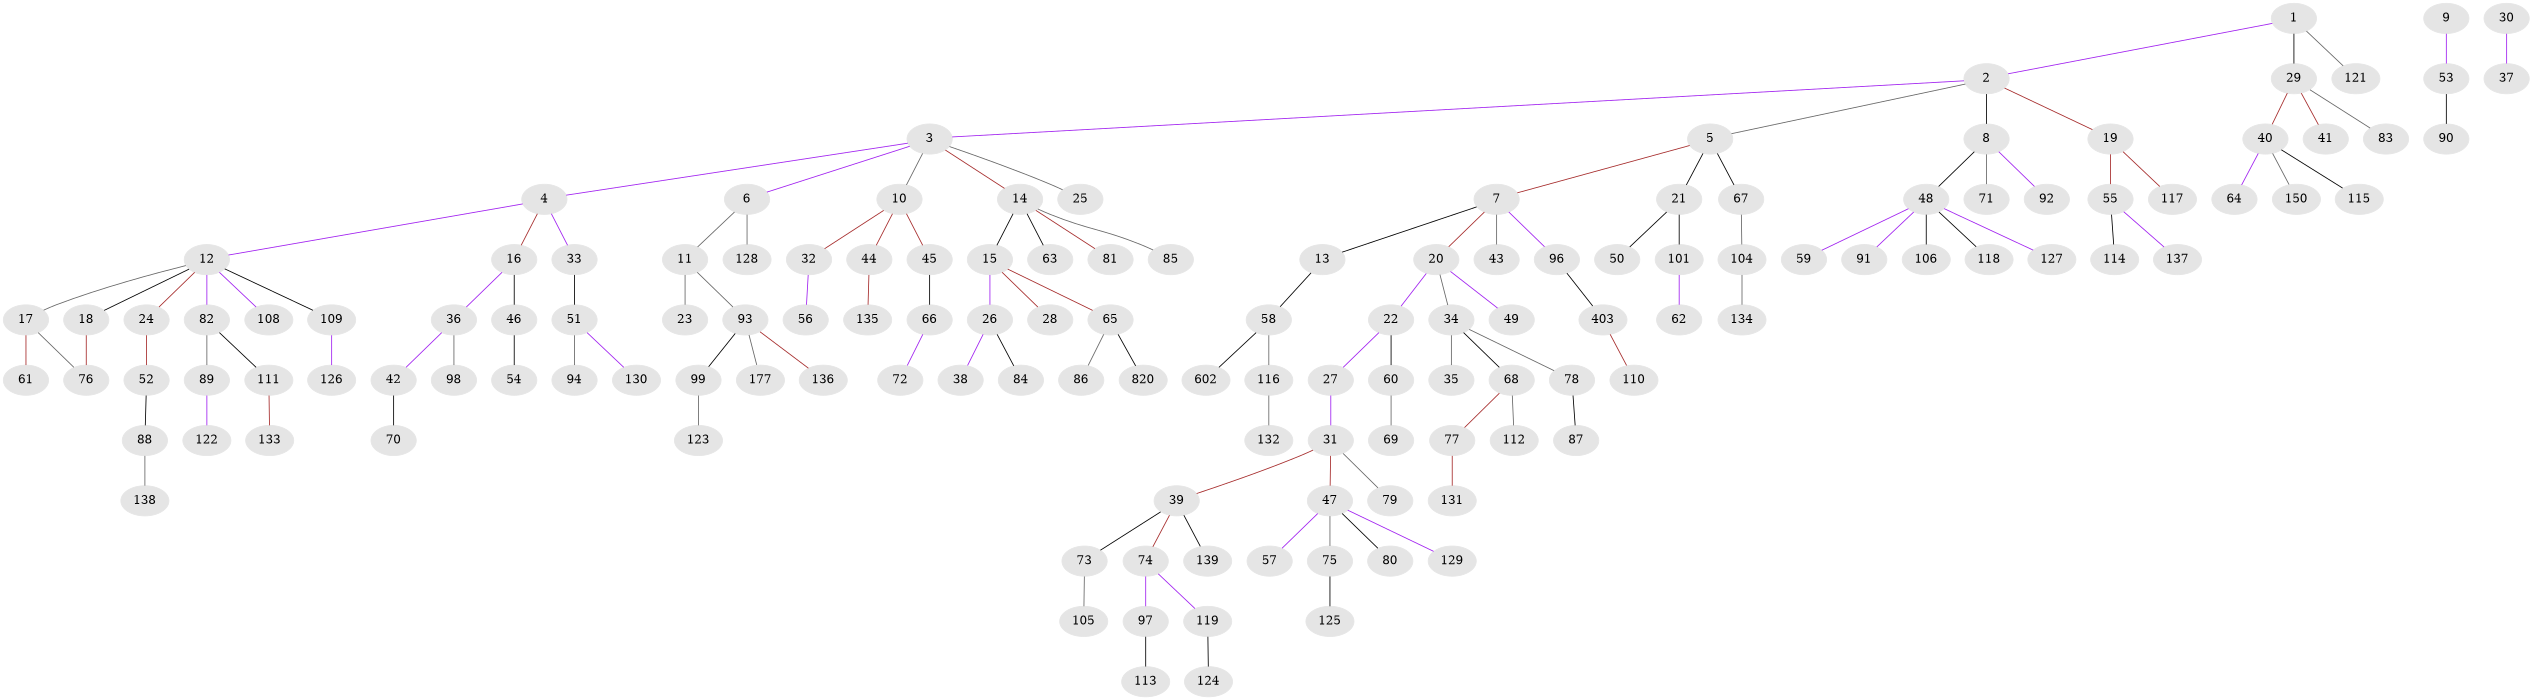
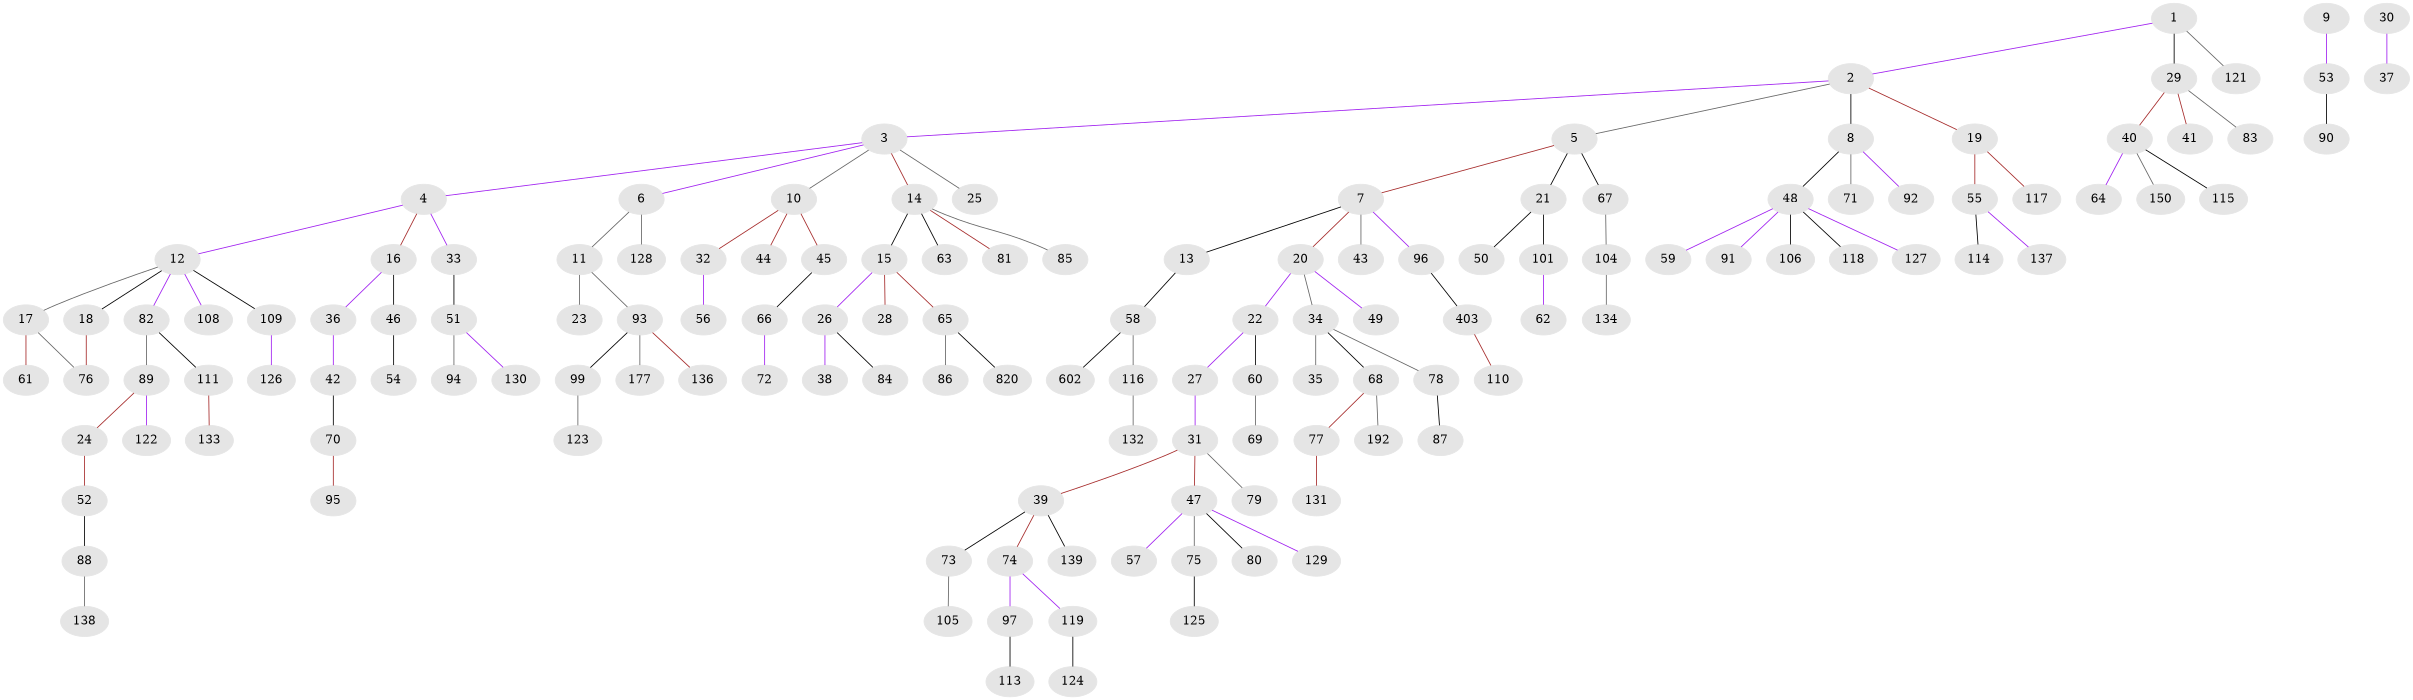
  graph {
    node [color=gray90 style=filled]
    edge [color=black]
    1
    2
    29
    121
    3
    5
    8
    19
    9
    53
    40
    41
    83
    4
    6
    10
    14
    25
    7
    21
    67
    48
    71
    92
    55
    117
    12
    16
    33
    11
    128
    32
    44
    45
    15
    63
    81
    85
    17
    18
    24
    82
    108
    109
    36
    46
    51
    13
    20
    43
    96
    50
    101
    104
    23
    93
    58
    22
    34
    49
    n61 [label=403]
    59
    91
    106
    118
    127
    90
    56
-   135
    66
    99
    n72 [label=177]
    136
    61
    76
    52
    89
    111
    126
    n80 [label=602]
    116
    26
    28
    65
    38
    84
    86
    n88 [label=820]
    42
-   98
    54
    30
    37
    114
    137
    27
    60
    35
    68
    78
    62
    31
    69
    88
    39
    47
    79
    64
    n109 [label=150]
    115
    73
    74
    139
    57
    75
    80
    129
    94
    130
    77
-   112
+   112 [label=192]
    87
    70
    105
    97
    119
+   95
    72
    125
    138
    132
    134
    131
    113
    124
    122
    133
    123
    110
    1 -- 2 [color=purple]
    1 -- 29
    1 -- 121 [color=gray40]
    2 -- 3 [color=purple]
    2 -- 5 [color=gray40]
    2 -- 8
    2 -- 19 [color=brown]
    29 -- 40 [color=brown]
    29 -- 41 [color=brown]
    29 -- 83 [color=gray40]
    3 -- 4 [color=purple]
    3 -- 6 [color=purple]
    3 -- 10 [color=gray40]
    3 -- 14 [color=brown]
    3 -- 25 [color=gray40]
    5 -- 7 [color=brown]
    5 -- 21
    5 -- 67
    8 -- 48
    8 -- 71 [color=gray40]
    8 -- 92 [color=purple]
    19 -- 55 [color=brown]
    19 -- 117 [color=brown]
    9 -- 53 [color=purple]
    53 -- 90
    40 -- 64 [color=purple]
    40 -- n109 [color=gray40]
    40 -- 115
    4 -- 12 [color=purple]
    4 -- 16 [color=brown]
    4 -- 33 [color=purple]
    6 -- 11 [color=gray40]
    6 -- 128 [color=gray40]
    10 -- 32 [color=brown]
    10 -- 44 [color=brown]
    10 -- 45 [color=brown]
    14 -- 15
    14 -- 63
    14 -- 81 [color=brown]
    14 -- 85 [color=gray40]
    7 -- 13
    7 -- 20 [color=brown]
    7 -- 43 [color=gray40]
    7 -- 96 [color=purple]
    21 -- 50
    21 -- 101
    67 -- 104 [color=gray40]
    48 -- 59 [color=purple]
    48 -- 91 [color=purple]
    48 -- 106
    48 -- 118
    48 -- 127 [color=purple]
    55 -- 114
    55 -- 137 [color=purple]
    12 -- 17 [color=gray40]
    12 -- 18
-   12 -- 24 [color=brown]
+   89 -- 24 [color=brown]
    12 -- 82 [color=purple]
    12 -- 108 [color=purple]
    12 -- 109
    16 -- 36 [color=purple]
    16 -- 46
    33 -- 51
    11 -- 23 [color=gray40]
    11 -- 93 [color=gray40]
    32 -- 56 [color=purple]
-   44 -- 135 [color=brown]
    45 -- 66
    15 -- 26 [color=purple]
    15 -- 28 [color=brown]
    15 -- 65 [color=brown]
    17 -- 61 [color=brown]
    17 -- 76 [color=gray40]
    18 -- 76 [color=brown]
    24 -- 52 [color=brown]
    82 -- 89 [color=gray40]
    82 -- 111
    109 -- 126 [color=purple]
    36 -- 42 [color=purple]
-   36 -- 98 [color=gray40]
    46 -- 54
    51 -- 94 [color=gray40]
    51 -- 130 [color=purple]
    13 -- 58
    20 -- 22 [color=purple]
    20 -- 34 [color=gray40]
    20 -- 49 [color=purple]
    96 -- n61
    101 -- 62 [color=purple]
    104 -- 134 [color=gray40]
    93 -- 99
    93 -- n72 [color=gray40]
    93 -- 136 [color=brown]
    58 -- n80
    58 -- 116 [color=gray40]
    22 -- 27 [color=purple]
    22 -- 60
    34 -- 35 [color=gray40]
    34 -- 68
    34 -- 78 [color=gray40]
    n61 -- 110 [color=brown]
    66 -- 72 [color=purple]
    99 -- 123 [color=gray40]
    52 -- 88
    89 -- 122 [color=purple]
    111 -- 133 [color=brown]
    116 -- 132 [color=gray40]
    26 -- 38 [color=purple]
    26 -- 84
    65 -- 86 [color=gray40]
    65 -- n88
    42 -- 70
    30 -- 37 [color=purple]
    27 -- 31 [color=purple]
    60 -- 69 [color=gray40]
    68 -- 77 [color=brown]
    68 -- 112 [color=gray40]
    78 -- 87
    31 -- 39 [color=brown]
    31 -- 47 [color=brown]
    31 -- 79 [color=gray40]
    88 -- 138 [color=gray40]
    39 -- 73
    39 -- 74 [color=brown]
    39 -- 139
    47 -- 57 [color=purple]
    47 -- 75 [color=gray40]
    47 -- 80
    47 -- 129 [color=purple]
    73 -- 105 [color=gray40]
    74 -- 97 [color=purple]
    74 -- 119 [color=purple]
    75 -- 125
    77 -- 131 [color=brown]
+   70 -- 95 [color=brown]
    97 -- 113
    119 -- 124
  }
